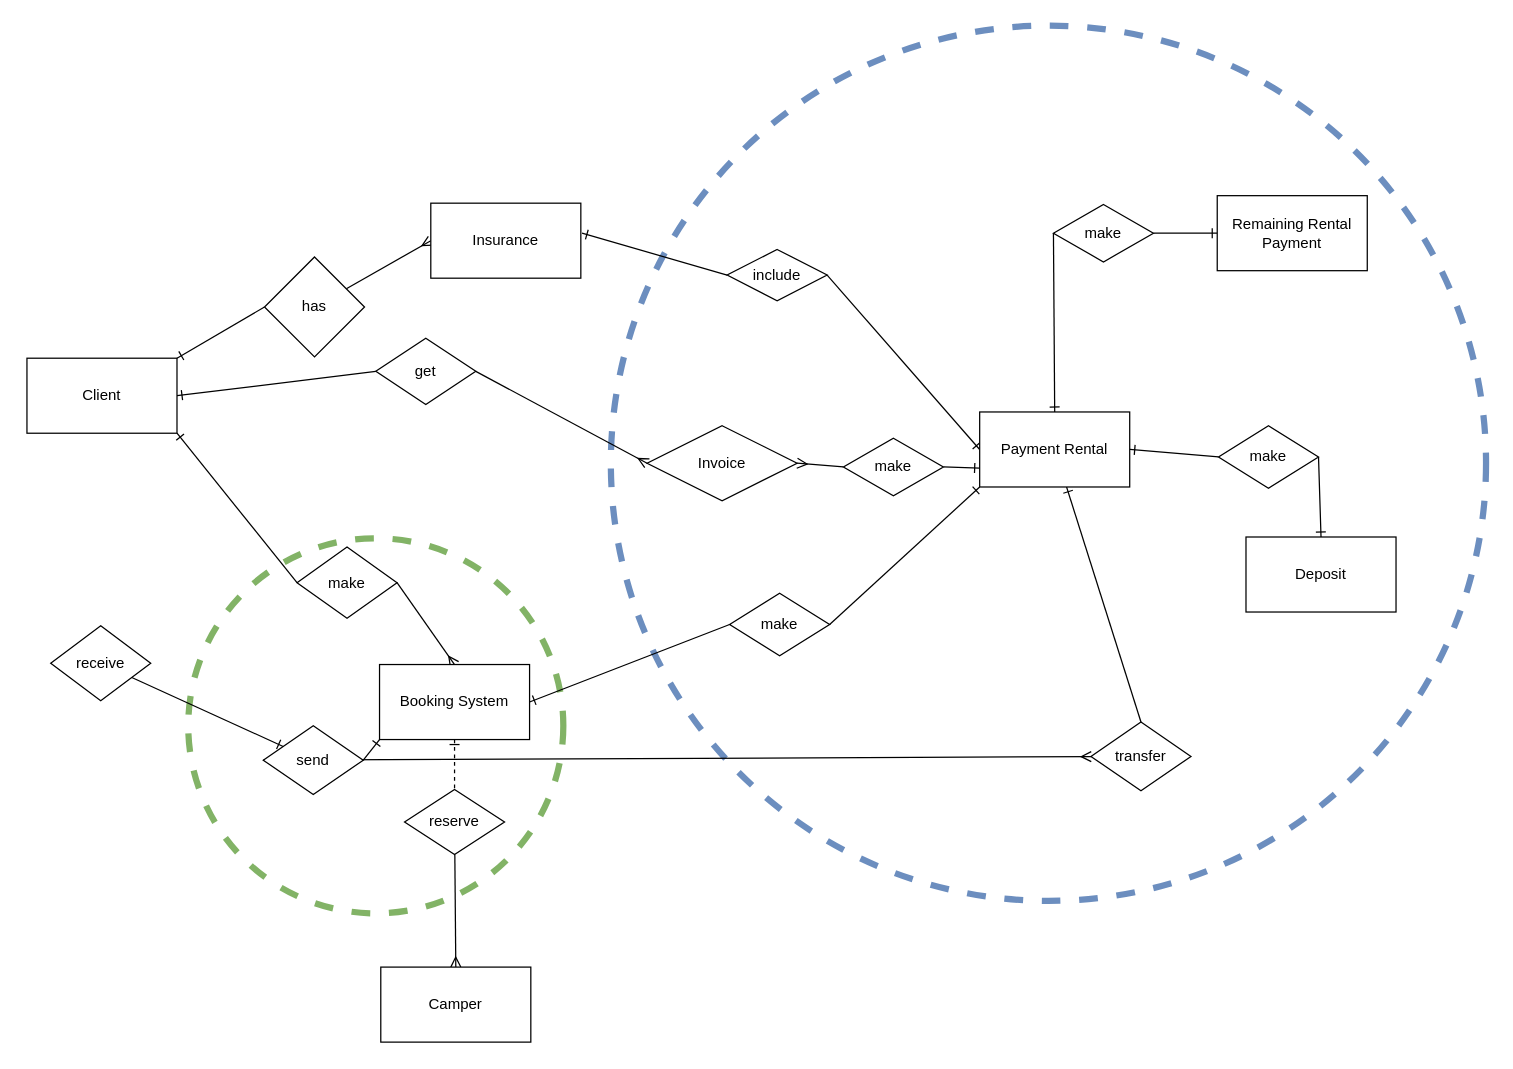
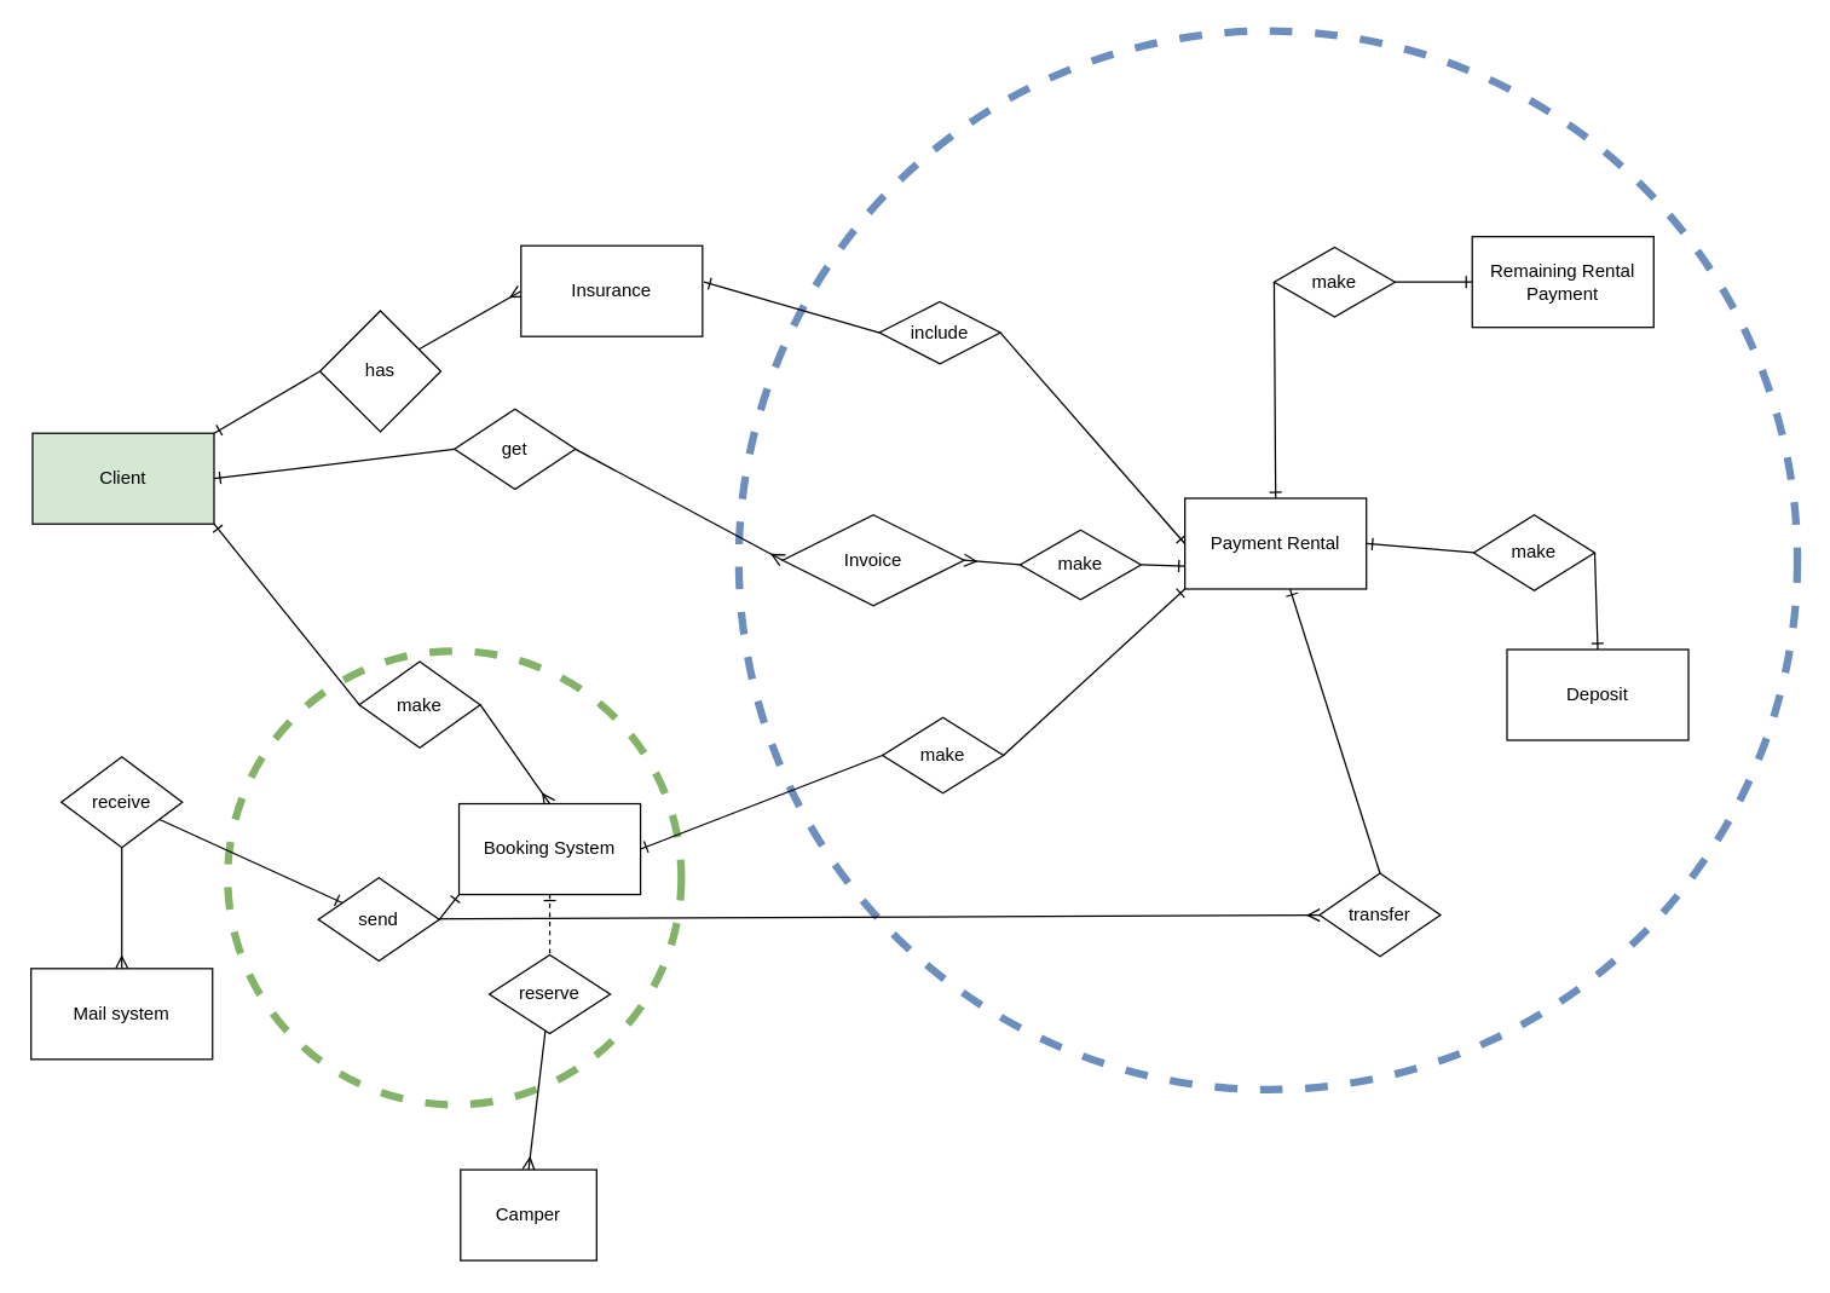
  <mxCell id="0" />
  <mxCell id="1" parent="0" />
  <mxCell id="2" value="" style="ellipse;whiteSpace=wrap;html=1;aspect=fixed;strokeColor=#6c8ebf;fillColor=none;dashed=1;strokeWidth=5;" parent="1" vertex="1"><mxGeometry x="488" y="20" width="700" height="700" as="geometry" /></mxCell>
  <mxCell id="3" value="" style="ellipse;whiteSpace=wrap;html=1;aspect=fixed;dashed=1;strokeWidth=5;strokeColor=#82b366;fillColor=none;" parent="1" vertex="1"><mxGeometry x="150" y="430" width="300" height="300" as="geometry" /></mxCell>
  <mxCell id="4" style="edgeStyle=none;rounded=0;orthogonalLoop=1;jettySize=auto;html=1;entryX=0;entryY=0.5;entryDx=0;entryDy=0;startArrow=ERone;startFill=0;endArrow=none;endFill=0;exitX=1;exitY=1;exitDx=0;exitDy=0;" parent="1" source="39" target="6" edge="1"><mxGeometry relative="1" as="geometry"><mxPoint x="98.04" y="347.04" as="sourcePoint" /></mxGeometry></mxCell>
  <mxCell id="5" style="edgeStyle=none;rounded=0;orthogonalLoop=1;jettySize=auto;html=1;entryX=0.5;entryY=0;entryDx=0;entryDy=0;endArrow=ERmany;endFill=0;exitX=1;exitY=0.5;exitDx=0;exitDy=0;" parent="1" source="6" target="42" edge="1"><mxGeometry relative="1" as="geometry"><mxPoint x="290" y="560" as="targetPoint" /></mxGeometry></mxCell>
  <mxCell id="6" value="make" style="rhombus;whiteSpace=wrap;html=1;" parent="1" vertex="1"><mxGeometry x="237" y="437" width="80" height="57" as="geometry" /></mxCell>
  <mxCell id="7" style="edgeStyle=none;rounded=0;orthogonalLoop=1;jettySize=auto;html=1;entryX=0;entryY=0.5;entryDx=0;entryDy=0;startArrow=ERone;startFill=0;endArrow=none;endFill=0;exitX=1;exitY=0.5;exitDx=0;exitDy=0;" parent="1" source="42" target="10" edge="1"><mxGeometry relative="1" as="geometry"><mxPoint x="408.126" y="550.082" as="sourcePoint" /></mxGeometry></mxCell>
  <mxCell id="8" value="" style="edgeStyle=none;rounded=0;orthogonalLoop=1;jettySize=auto;html=1;startArrow=ERone;startFill=0;endArrow=none;endFill=0;dashed=1;" parent="1" source="42" target="13" edge="1"><mxGeometry relative="1" as="geometry"><mxPoint x="350" y="600" as="sourcePoint" /></mxGeometry></mxCell>
  <mxCell id="9" value="" style="edgeStyle=none;rounded=0;orthogonalLoop=1;jettySize=auto;html=1;startArrow=none;startFill=0;endArrow=ERone;endFill=0;entryX=0;entryY=1;entryDx=0;entryDy=0;exitX=1;exitY=0.5;exitDx=0;exitDy=0;" parent="1" source="10" target="45" edge="1"><mxGeometry relative="1" as="geometry"><mxPoint x="830.255" y="432.365" as="targetPoint" /></mxGeometry></mxCell>
  <mxCell id="10" value="make" style="rhombus;whiteSpace=wrap;html=1;" parent="1" vertex="1"><mxGeometry x="583" y="474" width="80" height="50" as="geometry" /></mxCell>
  <mxCell id="11" style="rounded=0;orthogonalLoop=1;jettySize=auto;html=1;entryX=0;entryY=0.5;entryDx=0;entryDy=0;startArrow=ERone;startFill=0;endArrow=none;endFill=0;exitX=1;exitY=0;exitDx=0;exitDy=0;" parent="1" source="39" target="15" edge="1"><mxGeometry relative="1" as="geometry"><mxPoint x="102.938" y="282.061" as="sourcePoint" /></mxGeometry></mxCell>
  <mxCell id="12" value="" style="edgeStyle=none;rounded=0;orthogonalLoop=1;jettySize=auto;html=1;endArrow=ERmany;endFill=0;entryX=0.5;entryY=0;entryDx=0;entryDy=0;" parent="1" source="13" target="41" edge="1"><mxGeometry relative="1" as="geometry"><mxPoint x="350" y="760" as="targetPoint" /></mxGeometry></mxCell>
  <mxCell id="13" value="reserve" style="rhombus;whiteSpace=wrap;html=1;" parent="1" vertex="1"><mxGeometry x="323" y="631" width="80" height="52" as="geometry" /></mxCell>
  <mxCell id="14" value="" style="edgeStyle=none;rounded=0;orthogonalLoop=1;jettySize=auto;html=1;endArrow=ERmany;endFill=0;entryX=0;entryY=0.5;entryDx=0;entryDy=0;" parent="1" source="15" target="43" edge="1"><mxGeometry relative="1" as="geometry"><mxPoint x="345.499" y="199.886" as="targetPoint" /></mxGeometry></mxCell>
  <mxCell id="15" value="has" style="rhombus;whiteSpace=wrap;html=1;" parent="1" vertex="1"><mxGeometry x="211" y="205" width="80" height="80" as="geometry" /></mxCell>
  <mxCell id="16" value="transfer" style="rhombus;whiteSpace=wrap;html=1;" parent="1" vertex="1"><mxGeometry x="872" y="577" width="80" height="55" as="geometry" /></mxCell>
  <mxCell id="17" style="edgeStyle=none;rounded=0;orthogonalLoop=1;jettySize=auto;html=1;entryX=1.008;entryY=0.4;entryDx=0;entryDy=0;endArrow=ERone;endFill=0;startArrow=none;entryPerimeter=0;exitX=0;exitY=0.5;exitDx=0;exitDy=0;" parent="1" source="18" target="43" edge="1"><mxGeometry relative="1" as="geometry"><mxPoint x="464" y="191" as="targetPoint" /></mxGeometry></mxCell>
  <mxCell id="18" value="include" style="rhombus;whiteSpace=wrap;html=1;" parent="1" vertex="1"><mxGeometry x="581" y="199" width="80" height="41" as="geometry" /></mxCell>
  <mxCell id="19" value="" style="edgeStyle=none;rounded=0;orthogonalLoop=1;jettySize=auto;html=1;startArrow=ERone;startFill=0;endArrow=none;endFill=0;exitX=0.5;exitY=0;exitDx=0;exitDy=0;entryX=0;entryY=0.5;entryDx=0;entryDy=0;" parent="1" source="45" target="25" edge="1"><mxGeometry relative="1" as="geometry"><mxPoint x="893.93" y="371.093" as="sourcePoint" /></mxGeometry></mxCell>
  <mxCell id="20" style="edgeStyle=none;rounded=0;orthogonalLoop=1;jettySize=auto;html=1;entryX=1;entryY=0.5;entryDx=0;entryDy=0;startArrow=ERone;startFill=0;endArrow=none;endFill=0;exitX=0;exitY=0.5;exitDx=0;exitDy=0;" parent="1" source="45" target="18" edge="1"><mxGeometry relative="1" as="geometry"><mxPoint x="832.482" y="385.577" as="sourcePoint" /></mxGeometry></mxCell>
  <mxCell id="21" value="" style="edgeStyle=none;rounded=0;orthogonalLoop=1;jettySize=auto;html=1;startArrow=ERone;startFill=0;endArrow=none;endFill=0;exitX=1;exitY=0.5;exitDx=0;exitDy=0;entryX=0;entryY=0.5;entryDx=0;entryDy=0;" parent="1" source="45" target="27" edge="1"><mxGeometry relative="1" as="geometry"><mxPoint x="928.911" y="433.168" as="sourcePoint" /></mxGeometry></mxCell>
  <mxCell id="22" value="" style="edgeStyle=none;rounded=0;orthogonalLoop=1;jettySize=auto;html=1;startArrow=ERone;startFill=0;endArrow=none;endFill=0;exitX=0;exitY=0.75;exitDx=0;exitDy=0;entryX=1;entryY=0.5;entryDx=0;entryDy=0;" parent="1" source="45" target="29" edge="1"><mxGeometry relative="1" as="geometry"><mxPoint x="820.267" y="406.233" as="sourcePoint" /></mxGeometry></mxCell>
  <mxCell id="23" style="edgeStyle=none;rounded=0;orthogonalLoop=1;jettySize=auto;html=1;endArrow=none;endFill=0;startArrow=ERone;startFill=0;entryX=0.5;entryY=0;entryDx=0;entryDy=0;" parent="1" source="45" target="16" edge="1"><mxGeometry relative="1" as="geometry"><mxPoint x="887.026" y="449.725" as="sourcePoint" /></mxGeometry></mxCell>
  <mxCell id="24" value="" style="edgeStyle=none;rounded=0;orthogonalLoop=1;jettySize=auto;html=1;endArrow=ERone;endFill=0;entryX=0;entryY=0.5;entryDx=0;entryDy=0;exitX=1;exitY=0.5;exitDx=0;exitDy=0;" parent="1" source="25" target="46" edge="1"><mxGeometry relative="1" as="geometry"><mxPoint x="959.495" y="226.592" as="targetPoint" /></mxGeometry></mxCell>
  <mxCell id="25" value="make" style="rhombus;whiteSpace=wrap;html=1;" parent="1" vertex="1"><mxGeometry x="842" y="163" width="80" height="46" as="geometry" /></mxCell>
  <mxCell id="26" value="" style="edgeStyle=none;rounded=0;orthogonalLoop=1;jettySize=auto;html=1;endArrow=ERone;endFill=0;entryX=0.5;entryY=0;entryDx=0;entryDy=0;exitX=1;exitY=0.5;exitDx=0;exitDy=0;" parent="1" source="27" target="47" edge="1"><mxGeometry relative="1" as="geometry"><mxPoint x="1046.989" y="481.263" as="targetPoint" /></mxGeometry></mxCell>
  <mxCell id="27" value="make" style="rhombus;whiteSpace=wrap;html=1;" parent="1" vertex="1"><mxGeometry x="974" y="340" width="80" height="50" as="geometry" /></mxCell>
  <mxCell id="28" value="" style="edgeStyle=none;rounded=0;orthogonalLoop=1;jettySize=auto;html=1;startArrow=none;startFill=0;endArrow=ERmany;endFill=0;entryX=1;entryY=0.5;entryDx=0;entryDy=0;exitX=0;exitY=0.5;exitDx=0;exitDy=0;" parent="1" source="29" target="44" edge="1"><mxGeometry relative="1" as="geometry"><mxPoint x="636.141" y="383.88" as="targetPoint" /></mxGeometry></mxCell>
  <mxCell id="29" value="make" style="rhombus;whiteSpace=wrap;html=1;" parent="1" vertex="1"><mxGeometry x="674" y="350" width="80" height="46" as="geometry" /></mxCell>
  <mxCell id="30" value="" style="edgeStyle=none;rounded=0;orthogonalLoop=1;jettySize=auto;html=1;startArrow=ERmany;startFill=0;endArrow=none;endFill=0;exitX=0;exitY=0.5;exitDx=0;exitDy=0;entryX=1;entryY=0.5;entryDx=0;entryDy=0;" parent="1" source="44" target="36" edge="1"><mxGeometry relative="1" as="geometry"><mxPoint x="522.301" y="359.129" as="sourcePoint" /></mxGeometry></mxCell>
  <mxCell id="31" value="" style="edgeStyle=none;rounded=0;orthogonalLoop=1;jettySize=auto;html=1;startArrow=none;startFill=0;endArrow=ERmany;endFill=0;exitX=0;exitY=0.5;exitDx=0;exitDy=0;" parent="1" source="33" target="16" edge="1"><mxGeometry relative="1" as="geometry"><mxPoint x="137.674" y="660.846" as="targetPoint" /></mxGeometry></mxCell>
  <mxCell id="32" style="rounded=0;orthogonalLoop=1;jettySize=auto;html=1;startArrow=none;startFill=0;endArrow=ERone;endFill=0;entryX=0;entryY=1;entryDx=0;entryDy=0;exitX=1;exitY=0.5;exitDx=0;exitDy=0;" parent="1" source="33" target="42" edge="1"><mxGeometry relative="1" as="geometry"><mxPoint x="305.402" y="586.759" as="targetPoint" /></mxGeometry></mxCell>
  <mxCell id="33" value="send" style="rhombus;whiteSpace=wrap;html=1;" parent="1" vertex="1"><mxGeometry x="210" y="580" width="80" height="55" as="geometry" /></mxCell>
+ <mxCell id="34" value="" style="edgeStyle=none;rounded=0;orthogonalLoop=1;jettySize=auto;html=1;startArrow=ERmany;startFill=0;endArrow=none;endFill=0;exitX=0.5;exitY=0;exitDx=0;exitDy=0;" parent="1" source="40" target="38" edge="1"><mxGeometry relative="1" as="geometry"><mxPoint x="83.667" y="640.01" as="sourcePoint" /></mxGeometry></mxCell>
  <mxCell id="35" style="edgeStyle=none;rounded=0;orthogonalLoop=1;jettySize=auto;html=1;startArrow=none;startFill=0;endArrow=ERone;endFill=0;entryX=1;entryY=0.5;entryDx=0;entryDy=0;exitX=0;exitY=0.5;exitDx=0;exitDy=0;" parent="1" source="36" target="39" edge="1"><mxGeometry relative="1" as="geometry"><mxPoint x="120" y="310" as="targetPoint" /></mxGeometry></mxCell>
  <mxCell id="36" value="get" style="rhombus;whiteSpace=wrap;html=1;" parent="1" vertex="1"><mxGeometry x="300" y="270" width="80" height="53" as="geometry" /></mxCell>
  <mxCell id="37" value="" style="edgeStyle=none;rounded=0;orthogonalLoop=1;jettySize=auto;html=1;startArrow=none;startFill=0;endArrow=ERone;endFill=0;" parent="1" source="38" target="33" edge="1"><mxGeometry relative="1" as="geometry"><mxPoint x="60" y="338" as="targetPoint" /></mxGeometry></mxCell>
  <mxCell id="38" value="receive" style="rhombus;whiteSpace=wrap;html=1;" parent="1" vertex="1"><mxGeometry x="40" y="500" width="80" height="60" as="geometry" /></mxCell>
- <mxCell id="39" value="Client" style="rounded=0;whiteSpace=wrap;html=1;" parent="1" vertex="1"><mxGeometry x="21" y="286" width="120" height="60" as="geometry" /></mxCell>
- <mxCell id="41" value="Camper" style="rounded=0;whiteSpace=wrap;html=1;" parent="1" vertex="1"><mxGeometry x="304" y="773" width="120" height="60" as="geometry" /></mxCell>
+ <mxCell id="39" value="Client" style="rounded=0;whiteSpace=wrap;html=1;fillColor=#d5e8d4;" parent="1" vertex="1"><mxGeometry x="21" y="286" width="120" height="60" as="geometry" /></mxCell>
+ <mxCell id="40" value="Mail system" style="rounded=0;whiteSpace=wrap;html=1;" parent="1" vertex="1"><mxGeometry x="20" y="640" width="120" height="60" as="geometry" /></mxCell>
+ <mxCell id="41" value="Camper" style="rounded=0;whiteSpace=wrap;html=1;" parent="1" vertex="1"><mxGeometry x="304" y="773" width="90" height="60" as="geometry" /></mxCell>
  <mxCell id="42" value="Booking System" style="rounded=0;whiteSpace=wrap;html=1;" parent="1" vertex="1"><mxGeometry x="303" y="531" width="120" height="60" as="geometry" /></mxCell>
  <mxCell id="43" value="Insurance" style="rounded=0;whiteSpace=wrap;html=1;" parent="1" vertex="1"><mxGeometry x="344" y="162" width="120" height="60" as="geometry" /></mxCell>
  <mxCell id="44" value="Invoice" style="rhombus;whiteSpace=wrap;html=1;" parent="1" vertex="1"><mxGeometry x="517" y="340" width="120" height="60" as="geometry" /></mxCell>
  <mxCell id="45" value="Payment Rental" style="rounded=0;whiteSpace=wrap;html=1;" parent="1" vertex="1"><mxGeometry x="783" y="329" width="120" height="60" as="geometry" /></mxCell>
  <mxCell id="46" value="Remaining Rental Payment" style="rounded=0;whiteSpace=wrap;html=1;" parent="1" vertex="1"><mxGeometry x="973" y="156" width="120" height="60" as="geometry" /></mxCell>
  <mxCell id="47" value="Deposit" style="rounded=0;whiteSpace=wrap;html=1;" parent="1" vertex="1"><mxGeometry x="996" y="429" width="120" height="60" as="geometry" /></mxCell>
